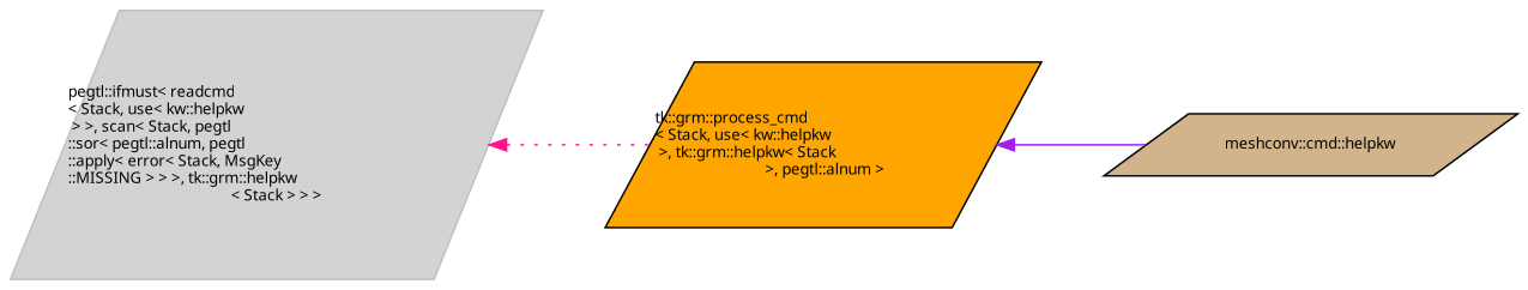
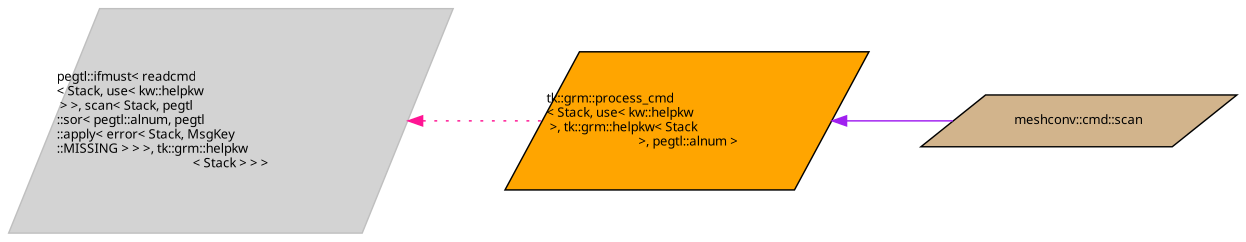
  digraph {
    rankdir=LR
    node [color=black fontname="sans-serif" fontsize=9 shape=parallelogram style=filled]
    edge [dir=back fontname="sans-serif" fontsize=9 labelfontname="sans-serif" labelfontsize=9]
-   n1 [fillcolor=tan fontcolor=black height=0.2 label="meshconv::cmd::helpkw" width=0.4]
+   n1 [fillcolor=tan fontcolor=black height=0.2 label="meshconv::cmd::scan" width=0.4]
    n2 [height=0.2 label="tk::grm::process_cmd\l\< Stack, use\< kw::helpkw\l \>, tk::grm::helpkw\< Stack\l \>, pegtl::alnum \>" width=0.4 fillcolor=orange]
    n3 [color=grey75 height=0.2 label="pegtl::ifmust\< readcmd\l\< Stack, use\< kw::helpkw\l \> \>, scan\< Stack, pegtl\l::sor\< pegtl::alnum, pegtl\l::apply\< error\< Stack, MsgKey\l::MISSING \> \> \>, tk::grm::helpkw\l\< Stack \> \> \>" width=0.4 fillcolor=lightgrey]
    n2 -> n1 [color=purple style=solid]
    n3 -> n2 [color=deeppink style=dotted]
  }
